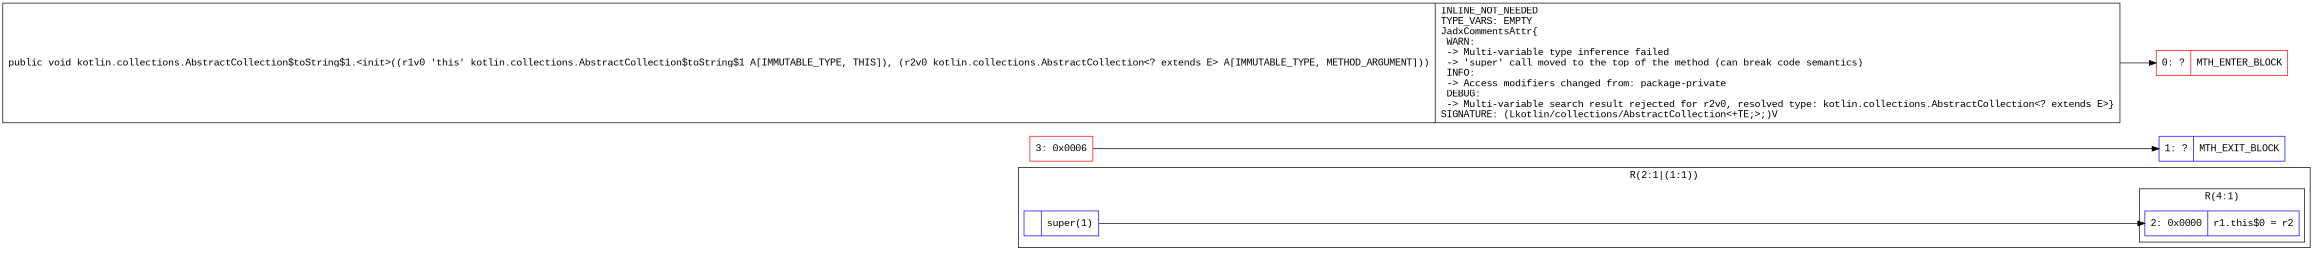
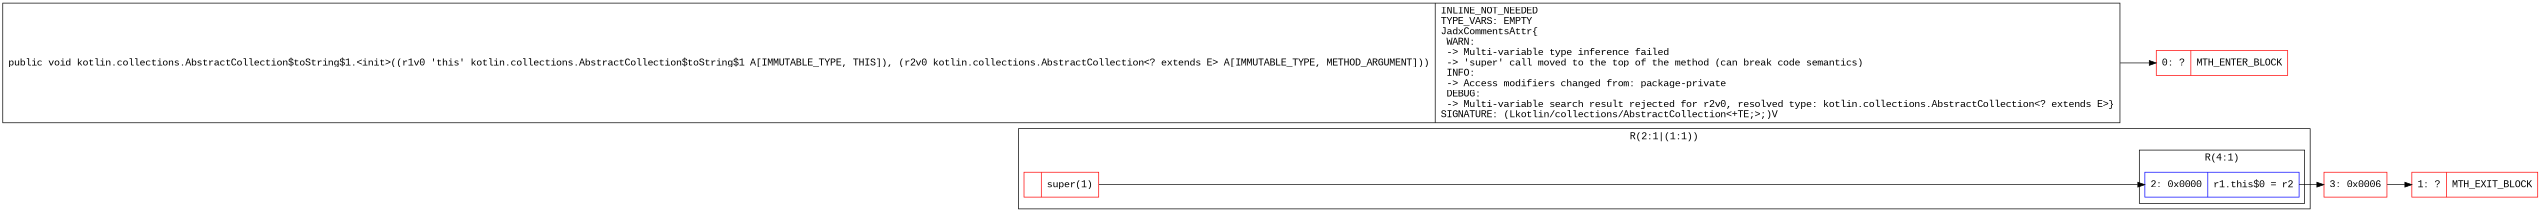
  digraph {
    fontname="Liberation Mono"
    rankdir=LR
    node [color=red fontname="Liberation Mono" shape=record]
    edge [fontname="Liberation Mono"]
    n1 [color=blue label="{2\:\ 0x0000|r1.this$0 = r2\l}"]
-   n2 [color=blue label="{|super(1)\l}"]
+   n2 [label="{|super(1)\l}"]
    n3 [label="{3\:\ 0x0006}"]
-   n4 [color=blue label="{1\:\ ?|MTH_EXIT_BLOCK\l}"]
+   n4 [label="{1\:\ ?|MTH_EXIT_BLOCK\l}"]
    n5 [label="{0\:\ ?|MTH_ENTER_BLOCK\l}"]
    n6 [label="{public void kotlin.collections.AbstractCollection$toString$1.\<init\>((r1v0 'this' kotlin.collections.AbstractCollection$toString$1 A[IMMUTABLE_TYPE, THIS]), (r2v0 kotlin.collections.AbstractCollection\<? extends E\> A[IMMUTABLE_TYPE, METHOD_ARGUMENT]))  | INLINE_NOT_NEEDED\lTYPE_VARS: EMPTY\lJadxCommentsAttr\{\l WARN: \l \-\> Multi\-variable type inference failed\l \-\> 'super' call moved to the top of the method (can break code semantics)\l INFO: \l \-\> Access modifiers changed from: package\-private\l DEBUG: \l \-\> Multi\-variable search result rejected for r2v0, resolved type: kotlin.collections.AbstractCollection\<? extends E\>\}\lSIGNATURE: (Lkotlin\/collections\/AbstractCollection\<+TE;\>;)V\l}" color=""]
    subgraph cluster_1 {
      label="R(2:1|(1:1))"
      n2
      subgraph cluster_2 {
        label="R(4:1)"
        n1
      }
    }
+   n1 -> n3
    n2 -> n1
    n3 -> n4
    n6 -> n5
  }
